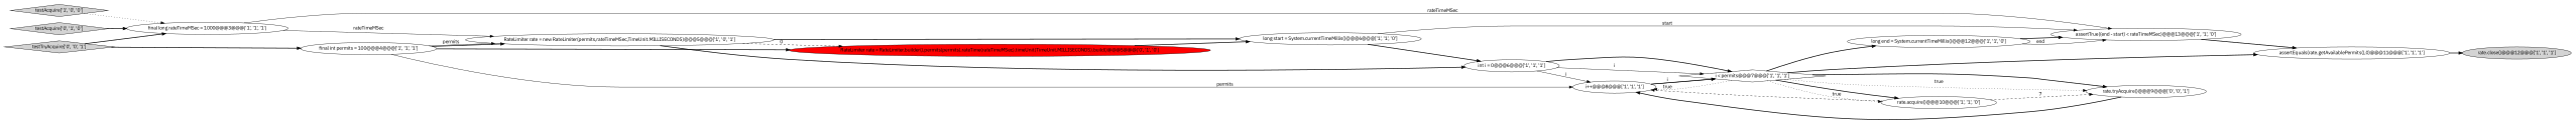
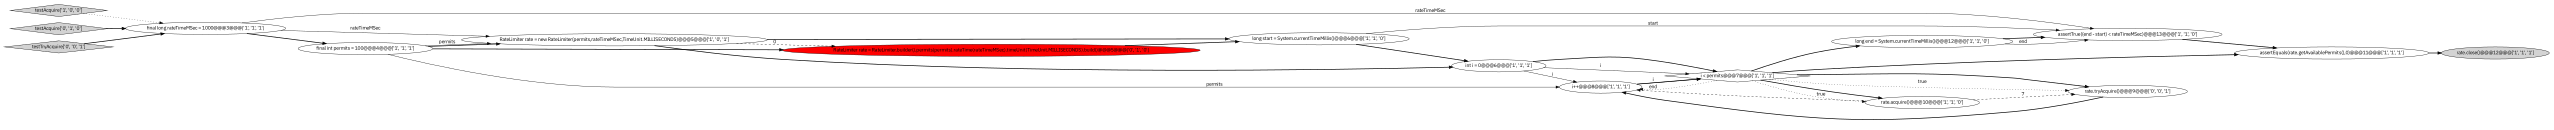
  digraph {
    fontname="IBM Plex Sans"
    rankdir=LR
    node [fillcolor=white fontname="IBM Plex Sans" shape=ellipse style=filled]
    edge [fontname="IBM Plex Sans" style=bold]
    n1 [fillcolor=lightgray label="testAcquire['1', '0', '0']" shape=diamond]
    n2 [label="final long rateTimeMSec = 1000@@@3@@@['1', '1', '1']"]
    n3 [label="assertTrue((end - start) < rateTimeMSec)@@@13@@@['1', '1', '0']"]
    n4 [label="RateLimiter rate = new RateLimiter(permits,rateTimeMSec,TimeUnit.MILLISECONDS)@@@5@@@['1', '0', '1']"]
    n5 [label="final int permits = 100@@@4@@@['1', '1', '1']"]
    n6 [label="assertEquals(rate.getAvailablePermits(),0)@@@11@@@['1', '1', '1']"]
    n7 [label="int i = 0@@@6@@@['1', '1', '1']"]
    n8 [label="long start = System.currentTimeMillis()@@@6@@@['1', '1', '0']"]
    n9 [fillcolor=red label="RateLimiter rate = RateLimiter.builder().permits(permits).rateTime(rateTimeMSec).timeUnit(TimeUnit.MILLISECONDS).build()@@@5@@@['0', '1', '0']"]
    n10 [label="i++@@@8@@@['1', '1', '1']"]
    n11 [fillcolor=lightgray label="rate.close()@@@12@@@['1', '1', '1']"]
    n12 [fillcolor=lightgray label="testAcquire['0', '1', '0']" shape=diamond]
    n13 [label="i < permits@@@7@@@['1', '1', '1']" shape=diamond]
    n14 [label="rate.acquire()@@@10@@@['1', '1', '0']"]
    n15 [label="rate.tryAcquire()@@@9@@@['0', '0', '1']"]
    n16 [label="long end = System.currentTimeMillis()@@@12@@@['1', '1', '0']"]
    n17 [fillcolor=lightgray label="testTryAcquire['0', '0', '1']" shape=diamond]
    n1 -> n2 [style=dotted]
    n2 -> n3 [label=rateTimeMSec style=solid]
    n2 -> n4 [label=rateTimeMSec style=solid]
-   n17 -> n5
+   n2 -> n5
    n3 -> n6
    n4 -> n7
    n4 -> n8
    n4 -> n9 [label=0 style=dashed]
    n5 -> n4 [label=permits style=solid]
    n5 -> n4
    n5 -> n9
    n5 -> n10 [label=permits style=solid]
    n6 -> n11
    n7 -> n10 [label=i style=solid]
    n7 -> n13
    n7 -> n13 [label=i style=solid]
    n8 -> n3 [label=start style=solid]
    n8 -> n7
    n9 -> n8
    n10 -> n13 [label=i style=solid]
    n10 -> n13
    n12 -> n2
    n13 -> n6
-   n13 -> n10 [label=true style=dotted]
+   n13 -> n10 [label=end style=dotted]
    n13 -> n14
    n13 -> n14 [label=true style=dotted]
    n13 -> n15
    n13 -> n15 [label=true style=dotted]
    n13 -> n16
    n14 -> n10 [style=dashed]
    n14 -> n15 [label=7 style=dashed]
    n15 -> n10
    n16 -> n3
    n16 -> n3 [label=end style=solid]
    n17 -> n2
  }
